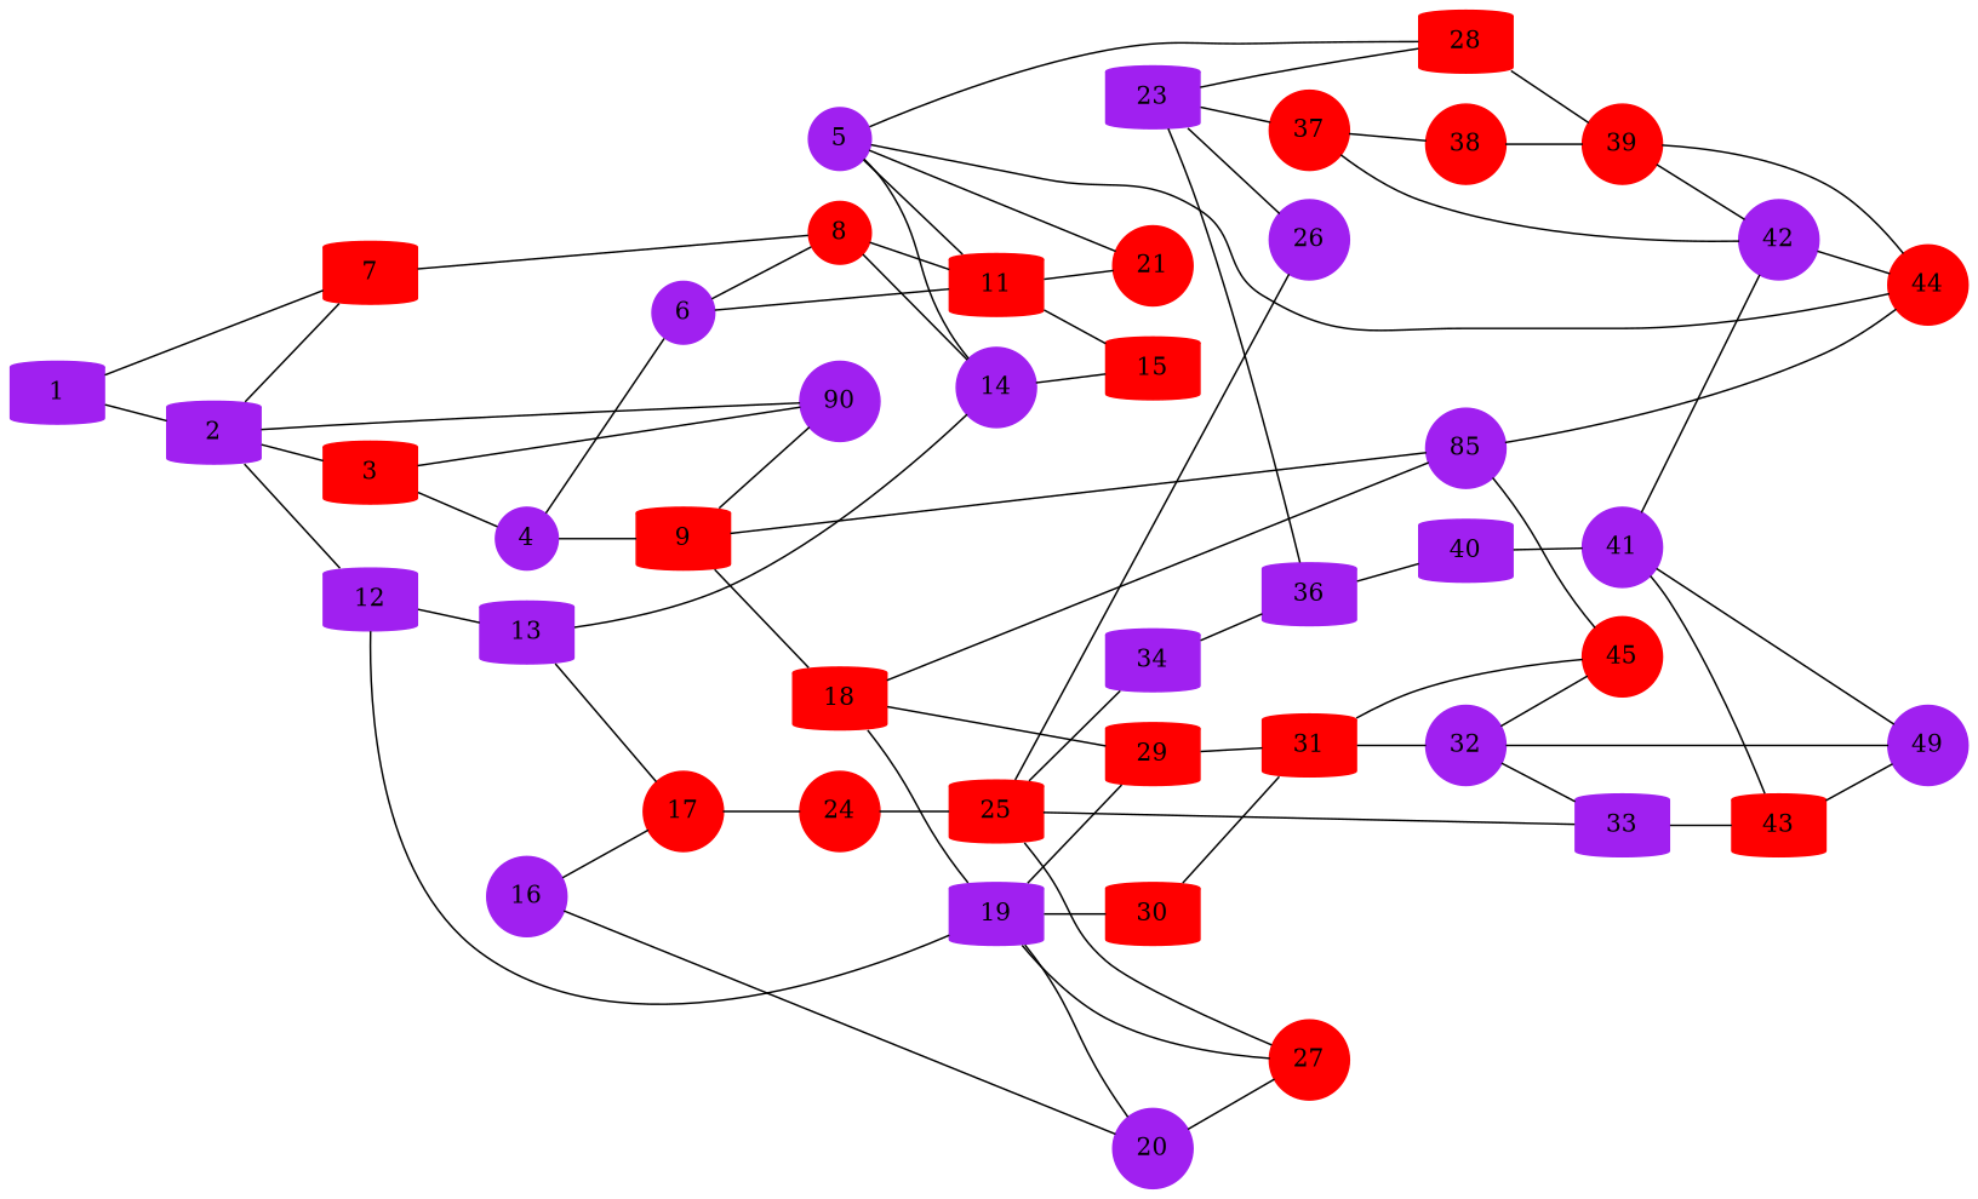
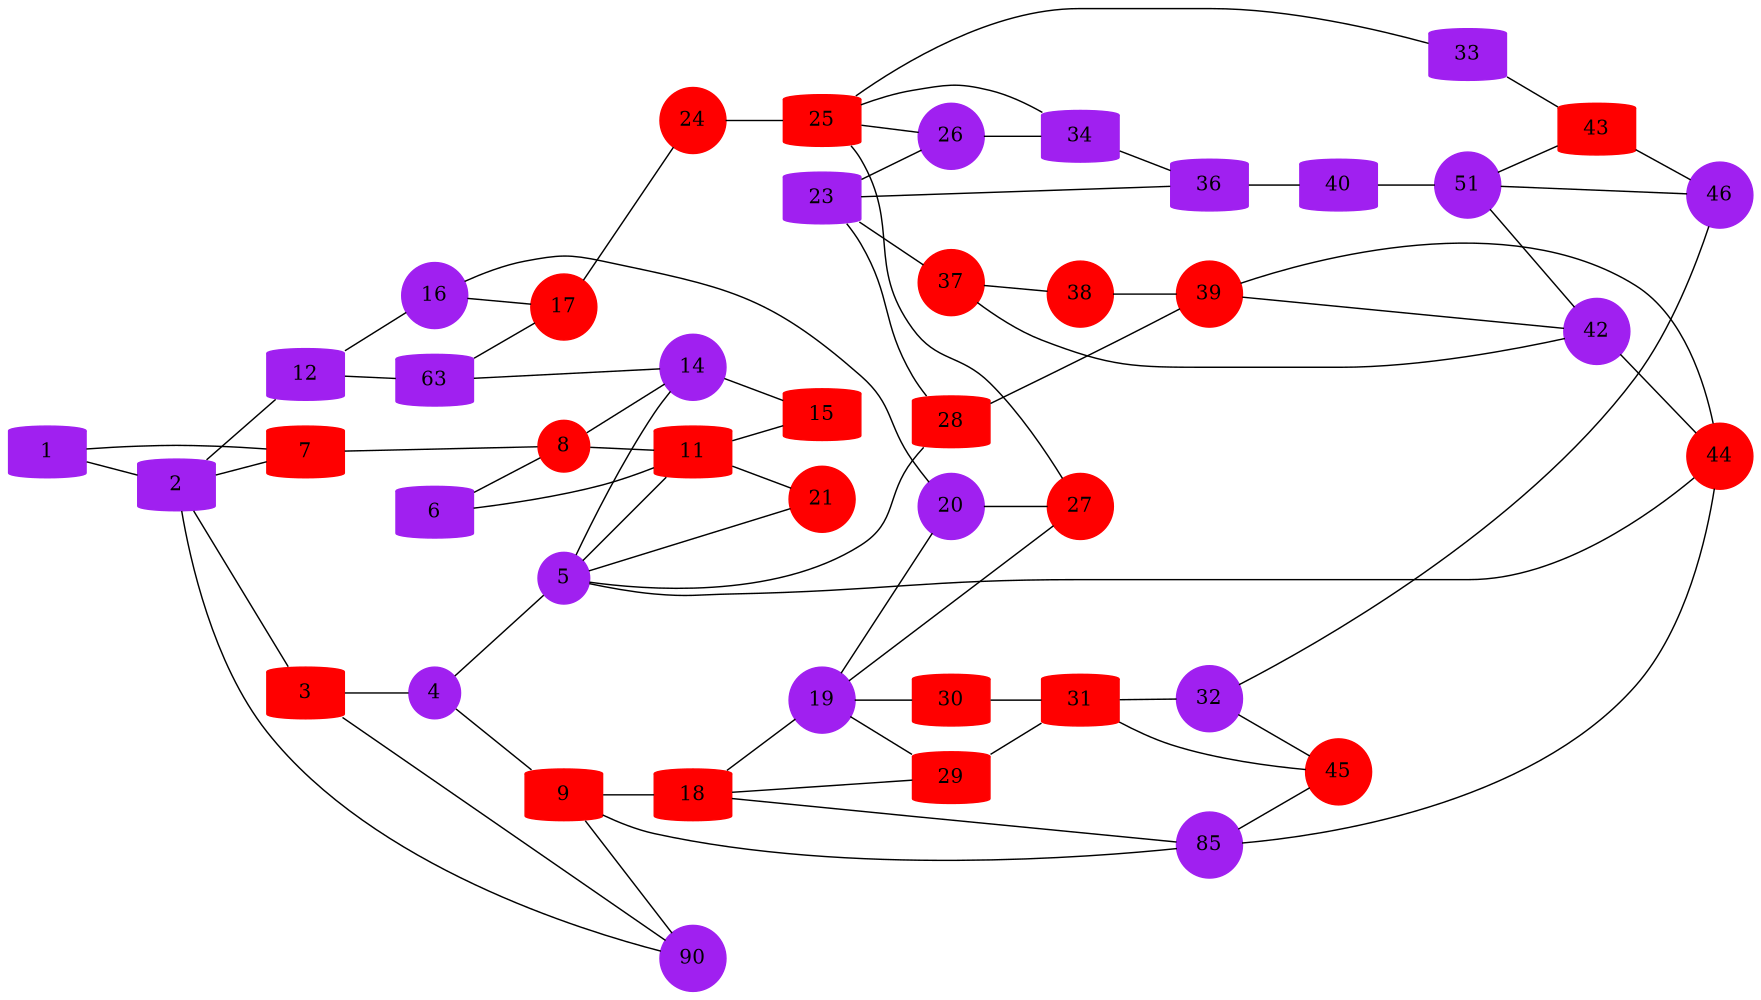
  graph {
    rankdir=LR
    node [color=purple shape=cylinder style=filled]
    edge [weight=1.0]
    1
    2
    7 [color=red]
    3 [color=red]
    n5 [label=90 shape=circle]
    12
    8 [color=red shape=circle]
    4 [shape=circle]
-   13
+   13 [label=63]
    16 [shape=circle]
    5 [shape=circle]
    9 [color=red]
    11 [color=red]
    21 [color=red shape=circle]
    28 [color=red]
    44 [color=red shape=circle]
    14 [shape=circle]
    18 [color=red]
    n19 [label=85 shape=circle]
-   6 [shape=circle]
+   6
    15 [color=red]
    39 [color=red shape=circle]
-   19
+   19 [shape=circle]
    29 [color=red]
    45 [color=red shape=circle]
    17 [color=red shape=circle]
    20 [shape=circle]
    24 [color=red shape=circle]
    27 [color=red shape=circle]
    25 [color=red]
    30 [color=red]
    31 [color=red]
    23
    26 [shape=circle]
    36
    37 [color=red shape=circle]
    34
    40
    38 [color=red shape=circle]
    42 [shape=circle]
    33
    43 [color=red]
    32 [shape=circle]
-   46 [shape=circle label=49]
-   41 [shape=circle]
+   46 [shape=circle]
+   41 [shape=circle label=51]
    1 -- 2
    1 -- 7
    2 -- 7
    2 -- 3
    2 -- n5
    2 -- 12 [weight=2.0]
    7 -- 8 [weight=2.0]
    3 -- n5
    3 -- 4
    12 -- 13
-   12 -- 19
+   12 -- 16
    8 -- 11
    8 -- 14
-   4 -- 6
+   4 -- 5
    4 -- 9
    13 -- 14 [weight=2.0]
    13 -- 17
    16 -- 17
    16 -- 20
    5 -- 11
    5 -- 21
    5 -- 28
    5 -- 44
    5 -- 14
    9 -- n5
    9 -- 18 [weight=2.0]
    9 -- n19
    11 -- 21
    11 -- 15 [weight=2.0]
    28 -- 39 [weight=2.0]
    14 -- 15
    18 -- n19
    18 -- 19
    18 -- 29
    n19 -- 44
    n19 -- 45
    6 -- 8
    6 -- 11
    39 -- 44
    39 -- 42
    19 -- 29
    19 -- 20
    19 -- 27
    19 -- 30 [weight=2.0]
    29 -- 31
    17 -- 24
    20 -- 27
    24 -- 25 [weight=2.0]
    25 -- 27
    25 -- 26
    25 -- 34
    25 -- 33
    30 -- 31
    31 -- 45
    31 -- 32 [weight=3.0]
    23 -- 28
    23 -- 26
    23 -- 36
    23 -- 37
+   26 -- 34
    36 -- 40
    37 -- 38
    37 -- 42
    34 -- 36
    40 -- 41 [weight=2.0]
    38 -- 39 [weight=2.0]
    42 -- 44
    33 -- 43
    43 -- 46
    32 -- 45
-   32 -- 33
    32 -- 46
    41 -- 42 [weight=2.0]
    41 -- 43
    41 -- 46
  }
